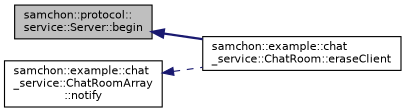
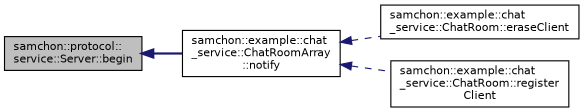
  digraph {
    rankdir=LR
    node [color=black fillcolor=white fontname=Helvetica fontsize=10 shape=record style=filled]
    edge [color=midnightblue dir=back fontname=Helvetica fontsize=10 labelfontname=Helvetica labelfontsize=10 style=dashed]
    n1 [fillcolor=grey75 fontcolor=black height=0.2 label="samchon::protocol::\lservice::Server::begin" width=0.4]
    n2 [height=0.2 label="samchon::example::chat\l_service::ChatRoomArray\l::notify" width=0.4]
    n3 [height=0.2 label="samchon::example::chat\l_service::ChatRoom::eraseClient" width=0.4]
-   n1 -> n3 [style=bold]
+   n4 [height=0.2 label="samchon::example::chat\l_service::ChatRoom::register\lClient" width=0.4]
+   n1 -> n2 [style=bold]
    n2 -> n3
+   n2 -> n4
  }
